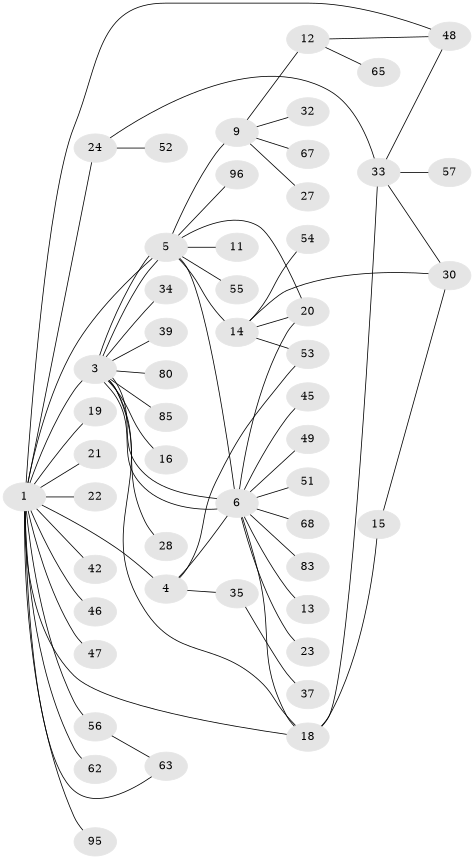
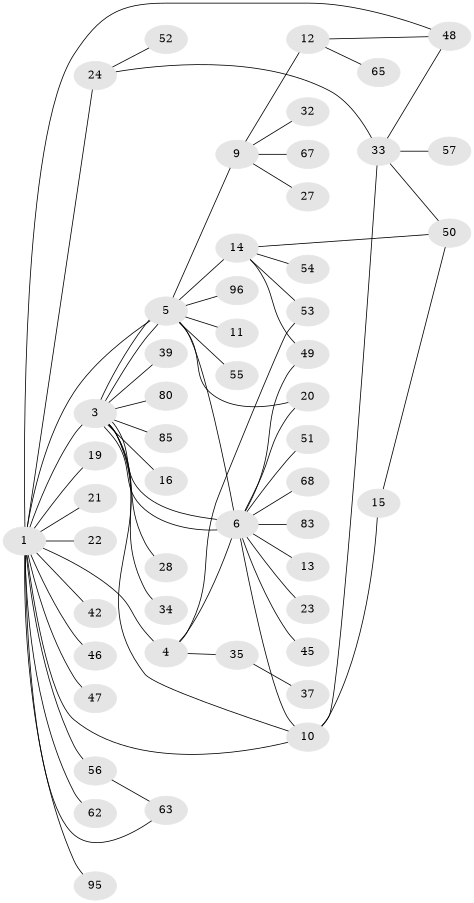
  graph {
    rankdir=LR
    node [color=gray90 style=filled]
    1 [super="+2+17+44+31"]
    3
    4
    5 [super="+7+58"]
-   10 [super="+25" label=18]
+   10 [super="+25"]
    19
    21 [super="+77"]
    22
    24
    42
    46
    47
    48 [super="+89+64"]
    56
    62
    63 [super="+70+78+92+82+79"]
    95
    6 [super="+8+18+88"]
    16 [super="+98+71+61+43"]
    28
    34
    39
    80
    85
    35
    53
    9 [super="+36"]
    11
    14 [super="+38+86+87"]
    20 [super="+93"]
    55
    96
    15
    33 [super="+72+73+94"]
    52 [super="+99"]
    13
    23
    45 [super="+59"]
    49
    51 [super="+101"]
    68
    83
    37
    12
    27
    32
    67
-   50 [label=30]
+   50
    54
    65
    57
    1 -- 3 [weight=3]
    1 -- 4
    1 -- 5 [weight=2]
    1 -- 10
    1 -- 19
    1 -- 21 [weight=2]
    1 -- 22
    1 -- 24
    1 -- 42
    1 -- 46
    1 -- 47 [weight=2]
    1 -- 48
    1 -- 56
    1 -- 62
    1 -- 63
    1 -- 95
    3 -- 5 [weight=2]
    3 -- 5
    3 -- 10
    3 -- 6
    3 -- 6
    3 -- 16
    3 -- 28
    3 -- 34
    3 -- 39
    3 -- 80
    3 -- 85
    4 -- 6
    4 -- 35
    4 -- 53
    5 -- 6
    5 -- 9
    5 -- 11
    5 -- 14
    5 -- 20
    5 -- 55
    5 -- 96
    10 -- 15
    10 -- 33
    24 -- 33
    24 -- 52
    56 -- 63
    6 -- 10
    6 -- 20
    6 -- 13
    6 -- 23
    6 -- 45
    6 -- 49
    6 -- 51
    6 -- 68
    6 -- 83
    35 -- 37
    9 -- 12
    9 -- 27
    9 -- 32
    9 -- 67
    14 -- 53
-   14 -- 20
+   14 -- 49
    14 -- 50
    14 -- 54
    15 -- 50
    33 -- 48
    33 -- 50
    33 -- 57
    12 -- 48
    12 -- 65
  }
